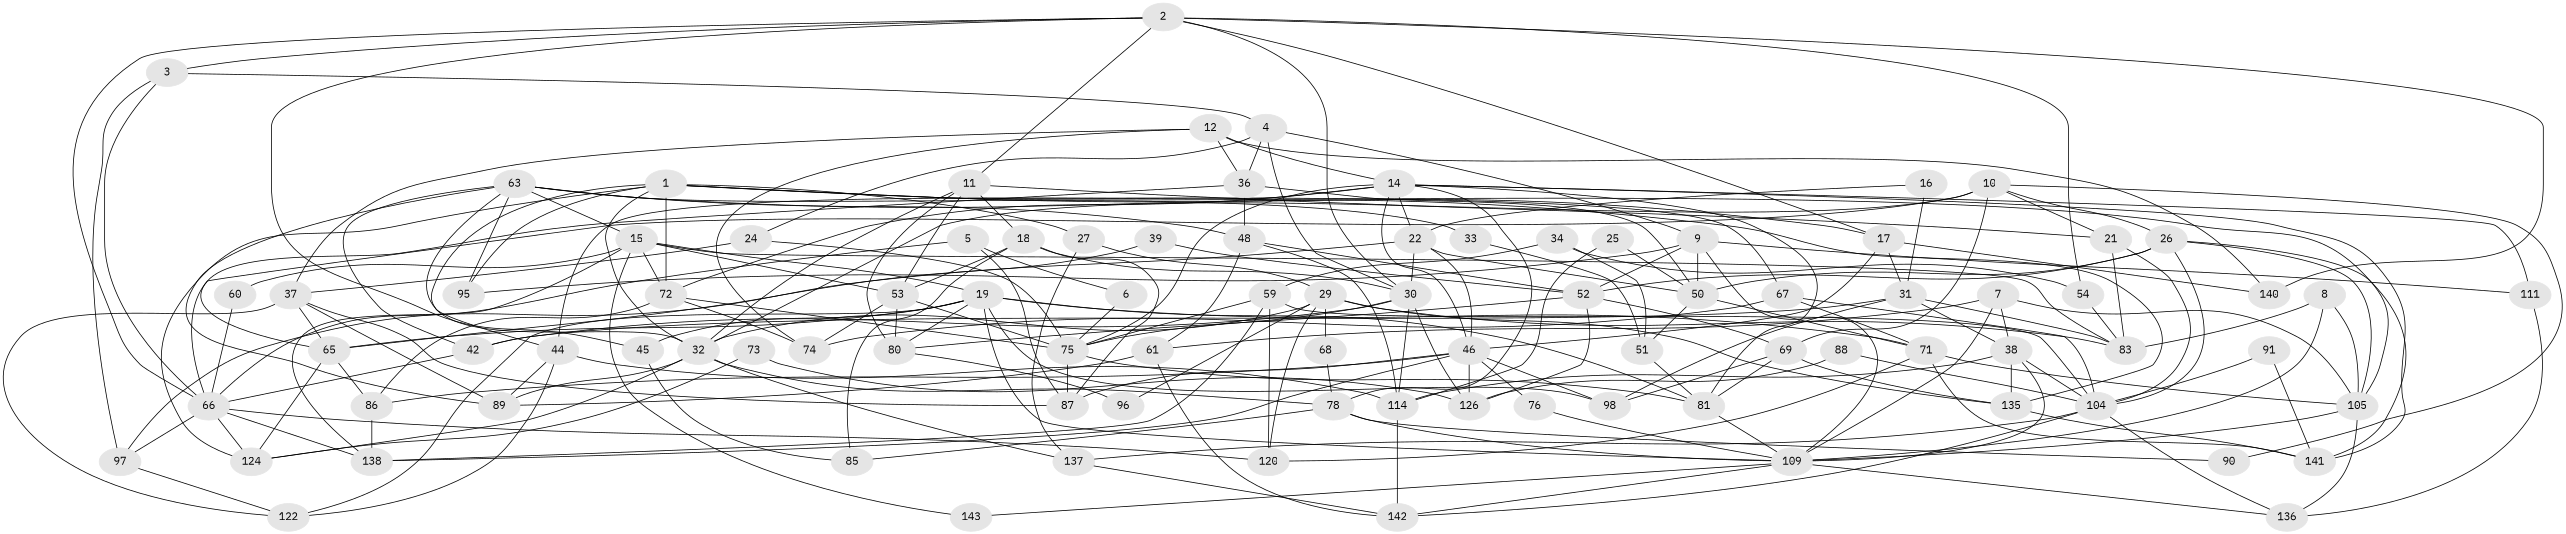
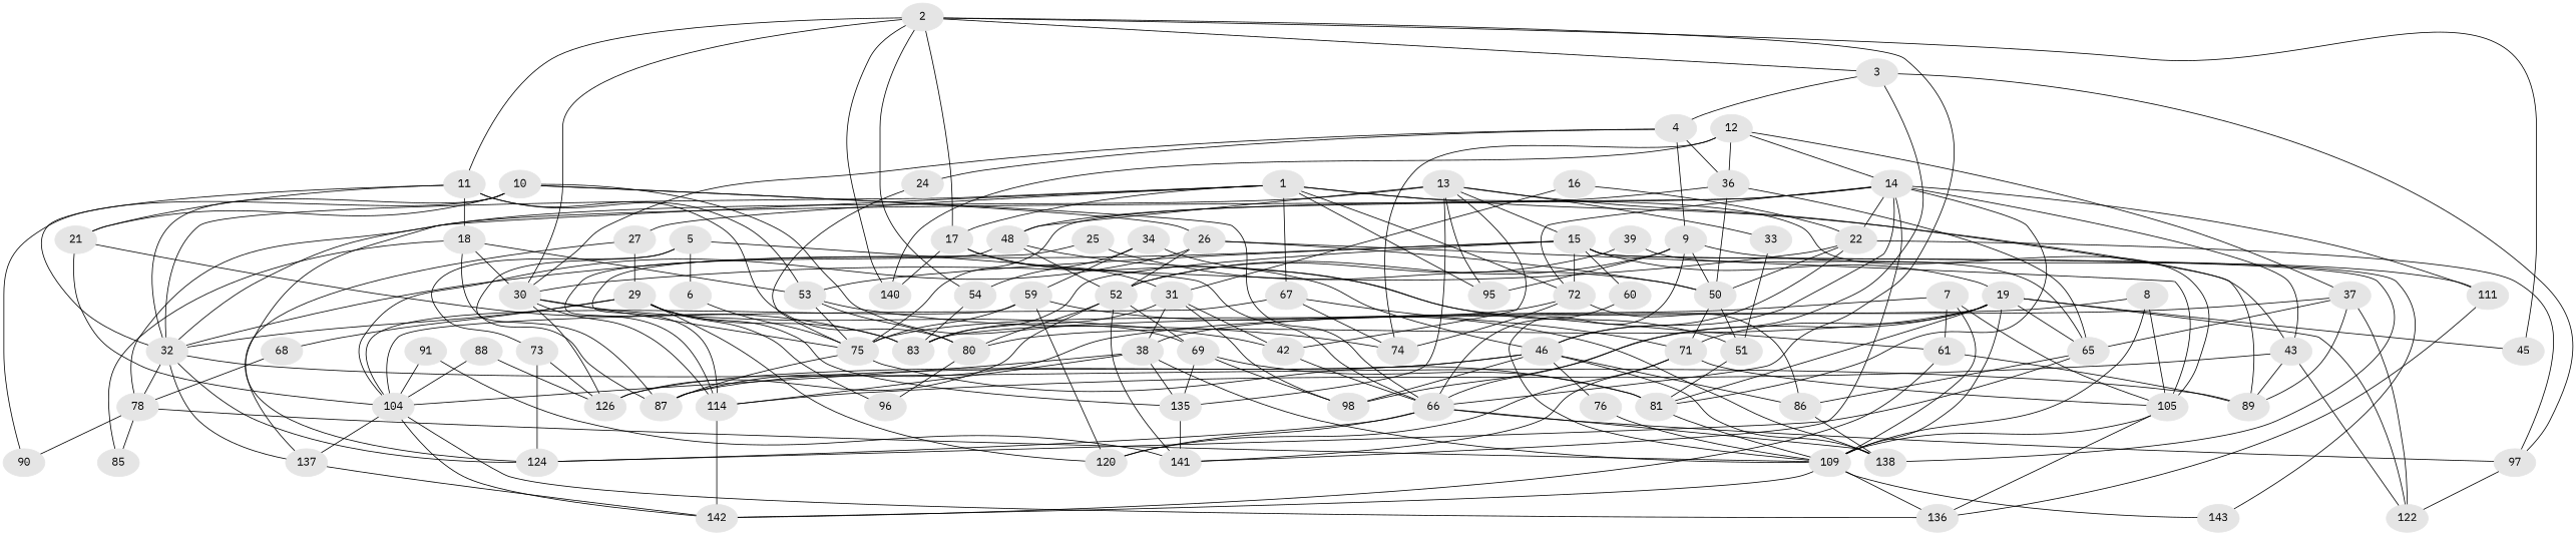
  graph {
    fontname="IBM Plex Mono"
    node [color=gray90 fontname="IBM Plex Mono" style=filled]
    edge [fontname="IBM Plex Mono"]
    1 [super="+117"]
    17 [super="+99"]
    27
    32 [super="+40"]
-   44 [super="+129"]
+   44 [super="+129" label=43]
    67 [super="+79"]
    72 [super="+130"]
    95
    105 [super="+139"]
    124
    140
    46 [super="+103"]
    31 [super="+43"]
    29 [super="+41"]
    137 [super="+144"]
    89 [super="+118"]
    78 [super="+133"]
    122
    114
    74 [super="+92"]
    71 [super="+102"]
    104 [super="+119"]
    75 [super="+84"]
    86
    109 [super="+115"]
    136
    2 [super="+128"]
    3
    11 [super="+23"]
    30 [super="+108"]
    45 [super="+121"]
    54
    66 [super="+77"]
    4 [super="+47"]
    97 [super="+131"]
    21
    18
    53 [super="+110"]
    80 [super="+127"]
    42
    126
    85
    83 [super="+94"]
    138
    120
    9 [super="+63"]
    24 [super="+56"]
    36 [super="+125"]
    50 [super="+112"]
    52 [super="+107"]
    111
    37 [super="+134"]
    48 [super="+132"]
    65 [super="+123"]
    5 [super="+28"]
    6
    73
    87 [super="+113"]
    81 [super="+101"]
    38 [super="+82"]
    135
    7
    61 [super="+70"]
    142
    143
    8
    51 [super="+100"]
    69
    141
    10 [super="+55"]
    26 [super="+57"]
    90
    98 [super="+116"]
    96
    12 [super="+35"]
    14 [super="+62"]
    22 [super="+93"]
-   13 [super="+64" label=63]
+   13 [super="+64"]
    15 [super="+20"]
    33
    19 [super="+58"]
    60
    76
    16
    25
    68
    34
    59 [super="+106"]
    39
    88
    91
    1 -- 17
    1 -- 27
    1 -- 32
    1 -- 44
    1 -- 67
    1 -- 72
    1 -- 95
    1 -- 105
    1 -- 124
    17 -- 140
    17 -- 46
    17 -- 31
    27 -- 29
    27 -- 137
    32 -- 124
    32 -- 137
    32 -- 89
    32 -- 78
    44 -- 89
    44 -- 122
    44 -- 114
    67 -- 74
    67 -- 71
    67 -- 104
    72 -- 74
    72 -- 75
    72 -- 86
    105 -- 109
    105 -- 136
    46 -- 86
    46 -- 126
    46 -- 138
    46 -- 87
    46 -- 98
    46 -- 76
    31 -- 42
    31 -- 83
    31 -- 38
    31 -- 98
    29 -- 32
    29 -- 83
    29 -- 120
    29 -- 135
    29 -- 96
    29 -- 68
    137 -- 142
    78 -- 109
    78 -- 85
    78 -- 90
    114 -- 142
    71 -- 105
    71 -- 120
    71 -- 141
    104 -- 137
    104 -- 136
    104 -- 142
    75 -- 87
    75 -- 81
    86 -- 138
    109 -- 136
    109 -- 142
    109 -- 143
    2 -- 17
    2 -- 140
    2 -- 3
    2 -- 11
    2 -- 30
    2 -- 45
    2 -- 54
    2 -- 66
    3 -- 66
    3 -- 4
    3 -- 97
    11 -- 32
    11 -- 21
    11 -- 18
    11 -- 53
    11 -- 80
    30 -- 114
    30 -- 75
    30 -- 42
    30 -- 126
-   45 -- 85
    54 -- 83
    66 -- 124
    66 -- 97
    66 -- 138
    66 -- 120
    4 -- 30
    4 -- 9
    4 -- 24
    4 -- 36
    97 -- 122
    21 -- 104
    21 -- 83
    18 -- 30
    18 -- 53
    18 -- 85
    18 -- 87
    53 -- 74
    53 -- 75
    53 -- 80
    80 -- 96
    42 -- 66
    9 -- 95
    9 -- 109
    9 -- 50
    9 -- 52
    9 -- 111
    24 -- 75
-   24 -- 37
    36 -- 50
    36 -- 48
    36 -- 65
    50 -- 71
    50 -- 51
    52 -- 80
    52 -- 126
    52 -- 69
-   26 -- 141
+   52 -- 141
    111 -- 136
    37 -- 89
    37 -- 122
    37 -- 65
    37 -- 87
    48 -- 114
    48 -- 52
    48 -- 61
    65 -- 124
    65 -- 86
    5 -- 66
    5 -- 6
+   5 -- 73
    5 -- 87
    6 -- 75
    73 -- 124
    73 -- 126
    81 -- 109
    38 -- 114
    38 -- 104
    38 -- 109
    38 -- 135
    135 -- 141
    7 -- 105
    7 -- 109
    7 -- 38
    7 -- 61 [weight=2]
    61 -- 89
    61 -- 142
    8 -- 105
    8 -- 109
    8 -- 83
    51 -- 81
    69 -- 81
    69 -- 135
    69 -- 98
    10 -- 32
    10 -- 66
    10 -- 21
    10 -- 69
    10 -- 26
    10 -- 90
    26 -- 105
    26 -- 104
    26 -- 50
    26 -- 52
    12 -- 140
    12 -- 74
    12 -- 36
    12 -- 37
    12 -- 14
    14 -- 44
    14 -- 72
    14 -- 46
    14 -- 78
    14 -- 75
    14 -- 111
    14 -- 81
    14 -- 141
    14 -- 22
    22 -- 46
    22 -- 30
    22 -- 97
    22 -- 50
    13 -- 32
    13 -- 95
    13 -- 89
    13 -- 42
    13 -- 48
    13 -- 135
    13 -- 15
    13 -- 33
+   15 -- 32
    15 -- 72
    15 -- 53
    15 -- 83
    15 -- 138
    15 -- 143
    15 -- 19
    15 -- 60
    33 -- 51
    19 -- 122
    19 -- 71
    19 -- 109
    19 -- 45
    19 -- 80
    19 -- 65
    19 -- 81
    19 -- 98
    60 -- 66
    76 -- 109
    16 -- 31
    16 -- 22
    25 -- 114
    25 -- 50
    68 -- 78
    34 -- 54
    34 -- 51
    34 -- 59
    59 -- 104
    59 -- 75
    59 -- 138
    59 -- 120
    39 -- 52 [weight=2]
    39 -- 65
    88 -- 104
    88 -- 126
    91 -- 104
    91 -- 141
  }
